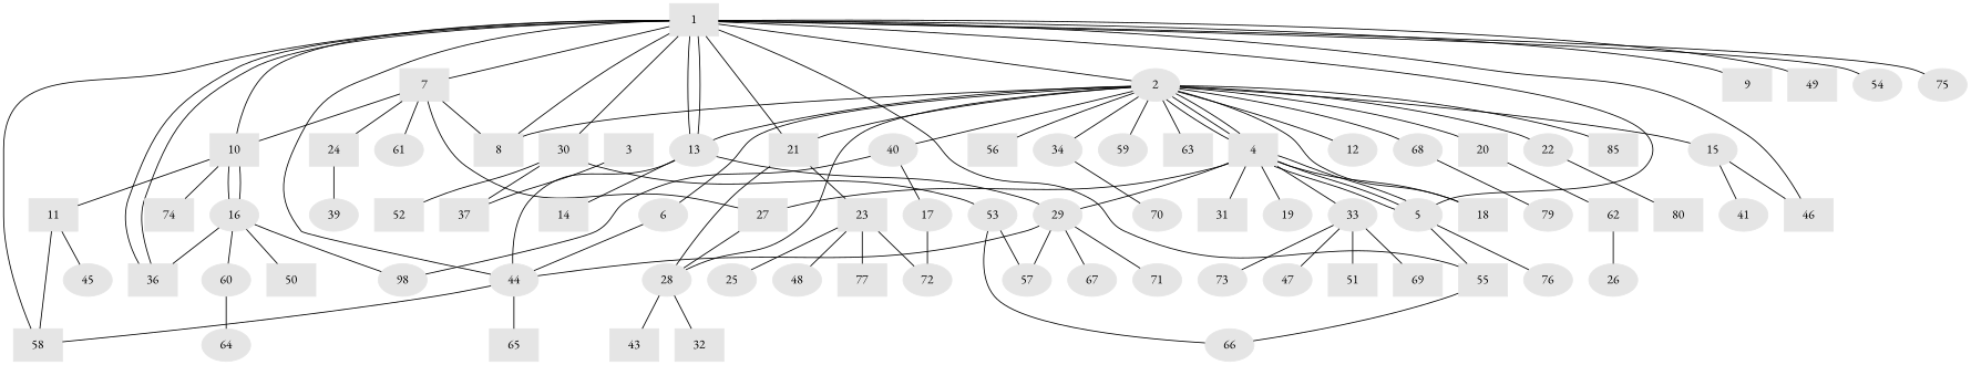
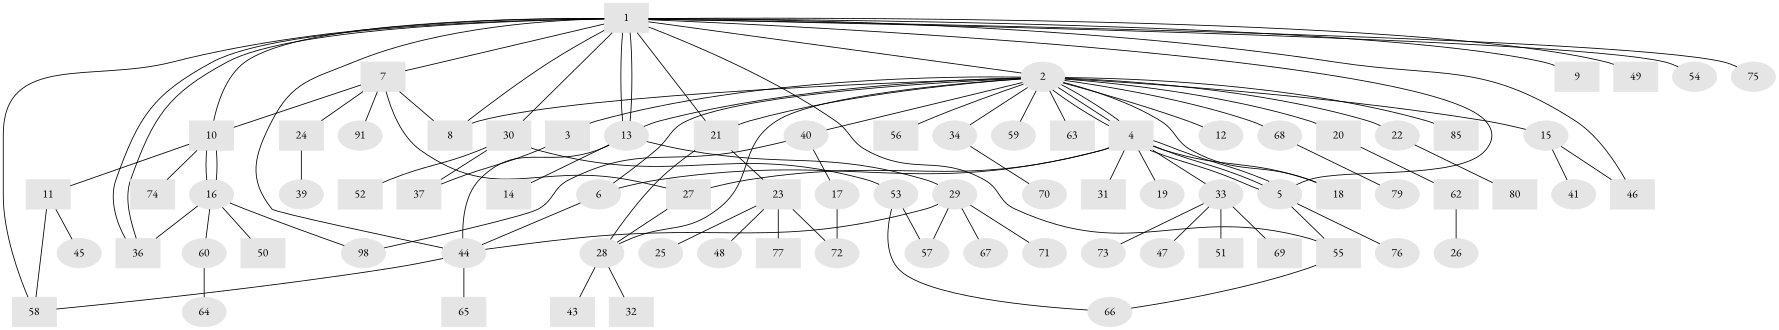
  graph {
    fontname="EB Garamond"
    node [color=gray90 fontname="EB Garamond" shape=ellipse style=filled]
    edge [fontname="EB Garamond"]
    1 [shape=box]
    2
    5
    7 [shape=box]
    8 [shape=box]
    9 [shape=box]
    10 [shape=box]
    13
    21 [shape=box]
    30 [shape=box]
    36 [shape=box]
    44
    46 [shape=box]
    49 [shape=box]
    54
    55 [shape=box]
    58 [shape=box]
    75
    3 [shape=box]
    4 [shape=box]
    6
    12
    15
    18 [shape=box]
    20 [shape=box]
    22
    28
    34
    n29 [label=85 shape=box]
    40
    56 [shape=box]
    59
    63 [shape=box]
    68
    76
    27 [shape=box]
    24 [shape=box]
-   61
+   61 [label=91]
    11 [shape=box]
    16
    74 [shape=box]
    29
    14 [shape=box]
    23 [shape=box]
    37 [shape=box]
    52 [shape=box]
    53
    65 [shape=box]
    66
    19
    31 [shape=box]
    33
    41
    17
    72
    62 [shape=box]
    80 [shape=box]
    32 [shape=box]
    43 [shape=box]
    70
    n61 [label=98]
    79
    57
    67
    71
    47
    51 [shape=box]
    69 [shape=box]
    73
    39
    45
    50 [shape=box]
    60
    64
    26
    25
    48
    77 [shape=box]
    1 -- 2
    1 -- 5
    1 -- 7
    1 -- 8
    1 -- 9
    1 -- 10
    1 -- 13
    1 -- 13
    1 -- 21
    1 -- 30
    1 -- 36
    1 -- 36
    1 -- 44
    1 -- 46
    1 -- 49
    1 -- 54
    1 -- 55
    1 -- 58
    1 -- 75
    2 -- 8
    2 -- 13
    2 -- 21
+   2 -- 3
    2 -- 4
    2 -- 4
    2 -- 4
    2 -- 6
    2 -- 12
    2 -- 15
    2 -- 18
    2 -- 20
    2 -- 22
    2 -- 28
    2 -- 34
    2 -- n29
    2 -- 40
    2 -- 56
    2 -- 59
    2 -- 63
    2 -- 68
    5 -- 55
    5 -- 76
    7 -- 8
    7 -- 10
    7 -- 27
    7 -- 24
    7 -- 61
    10 -- 11
    10 -- 16
    10 -- 16
    10 -- 74
    13 -- 44
    13 -- 29
    13 -- 14
    21 -- 28
    21 -- 23
    30 -- 37
    30 -- 52
    30 -- 53
    44 -- 58
    44 -- 65
    55 -- 66
    3 -- 37
    4 -- 5
    4 -- 5
    4 -- 5
    4 -- 18
    4 -- 27
-   4 -- 29
+   4 -- 6
    4 -- 19
    4 -- 31
    4 -- 33
    6 -- 44
    15 -- 46
    15 -- 41
    20 -- 62
    22 -- 80
    28 -- 32
    28 -- 43
    34 -- 70
    40 -- 17
    40 -- n61
    68 -- 79
    27 -- 28
    24 -- 39
    11 -- 58
    11 -- 45
    16 -- 36
    16 -- n61
    16 -- 50
    16 -- 60
    29 -- 44
    29 -- 57
    29 -- 67
    29 -- 71
    23 -- 72
    23 -- 25
    23 -- 48
    23 -- 77
    53 -- 66
    53 -- 57
    33 -- 47
    33 -- 51
    33 -- 69
    33 -- 73
    17 -- 72
    62 -- 26
    60 -- 64
  }
